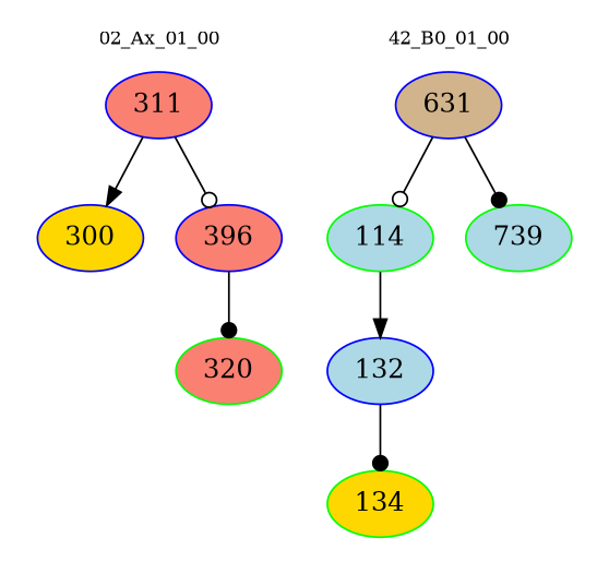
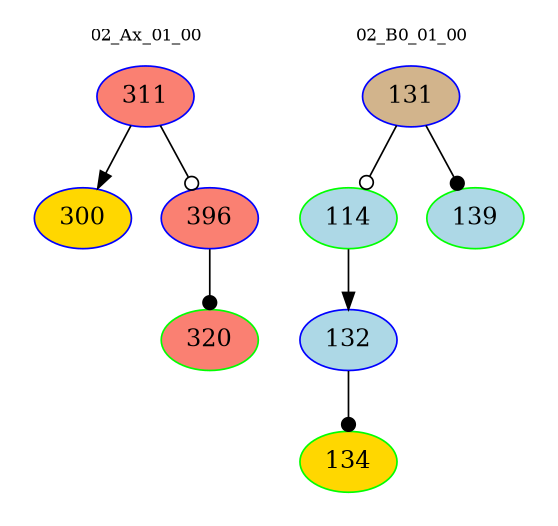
  digraph {
    node [color=blue fillcolor=salmon style=filled]
    edge [arrowhead=dot color=black]
    n1 [label=311]
    n2 [fillcolor=gold label=300]
    n3 [label=396]
    n4 [color=green label=320]
-   n5 [fillcolor=tan label=631]
+   n5 [fillcolor=tan label=131]
    n6 [color=green fillcolor=lightblue label=114]
-   n7 [color=green fillcolor=lightblue label=739]
+   n7 [color=green fillcolor=lightblue label=139]
    n8 [fillcolor=lightblue label=132]
    n9 [color=green fillcolor=gold label=134]
    subgraph cluster_1 {
      color=white
      fontsize=10
      label="02_Ax_01_00"
      n1
      n2
      n3
      n4
    }
    subgraph cluster_2 {
      color=white
      fontsize=10
-     label="42_B0_01_00"
+     label="02_B0_01_00"
      n5
      n6
      n7
      n8
      n9
    }
    n1 -> n2 [arrowhead=normal]
    n1 -> n3 [arrowhead=odot]
    n3 -> n4
    n5 -> n6 [arrowhead=odot]
    n5 -> n7
    n6 -> n8 [arrowhead=normal]
    n8 -> n9
  }
